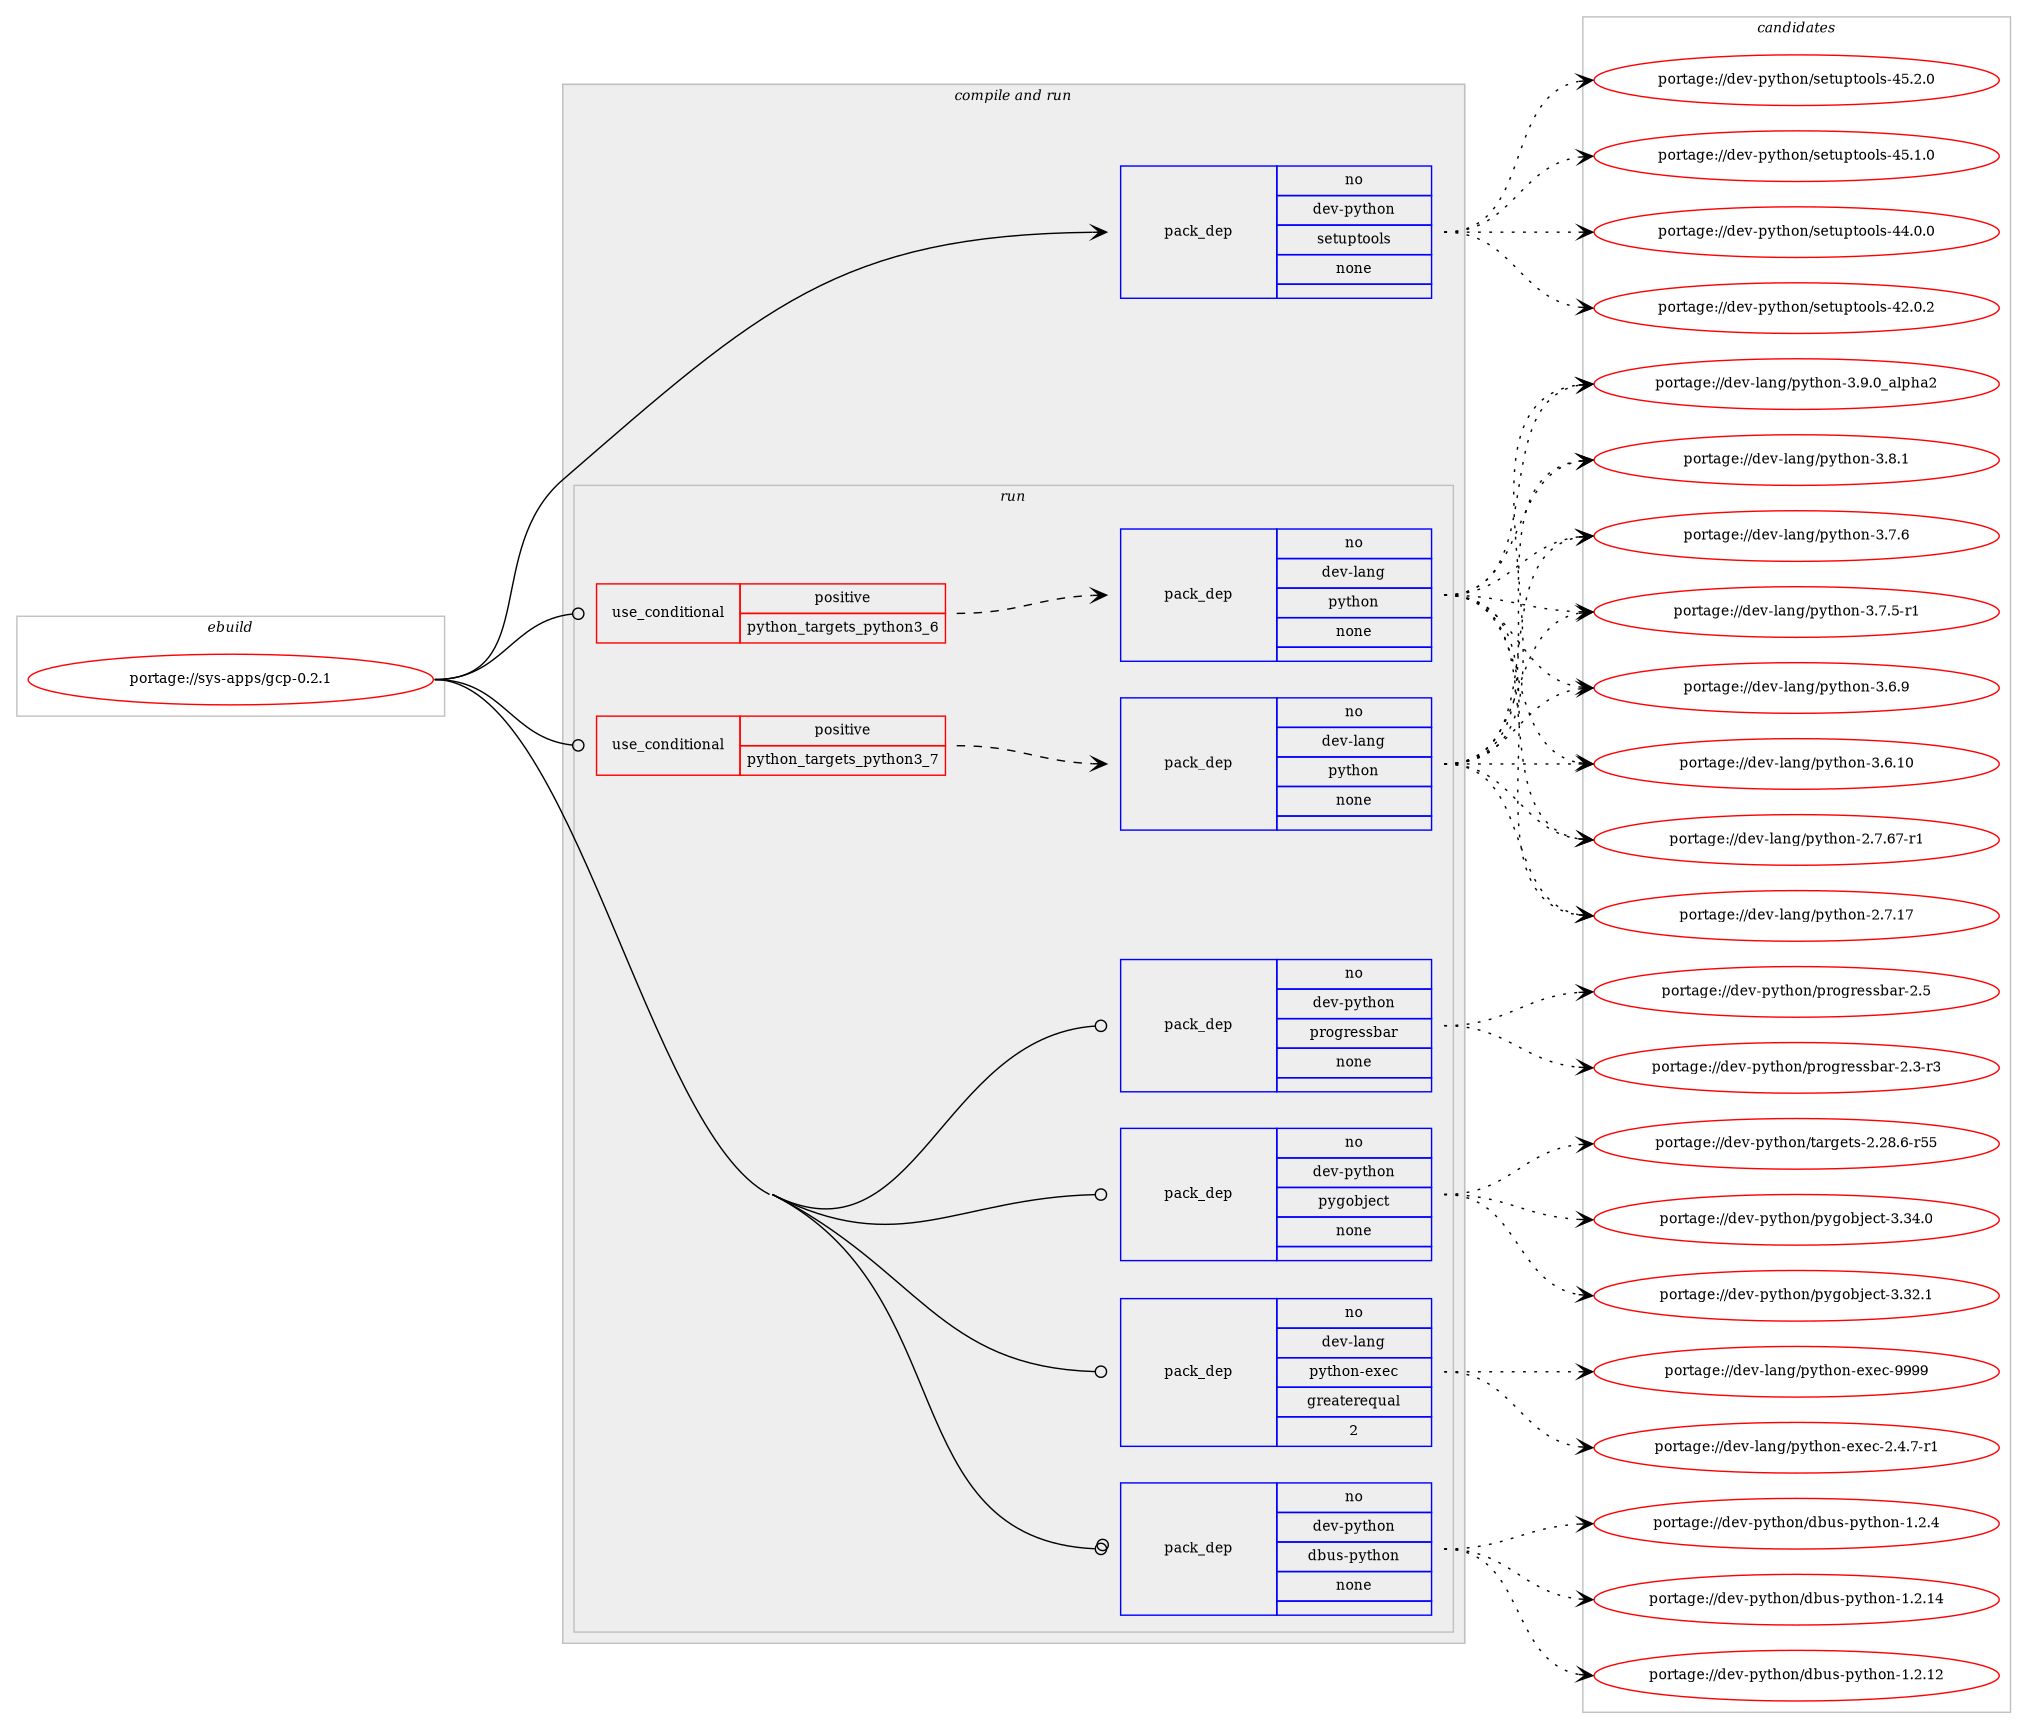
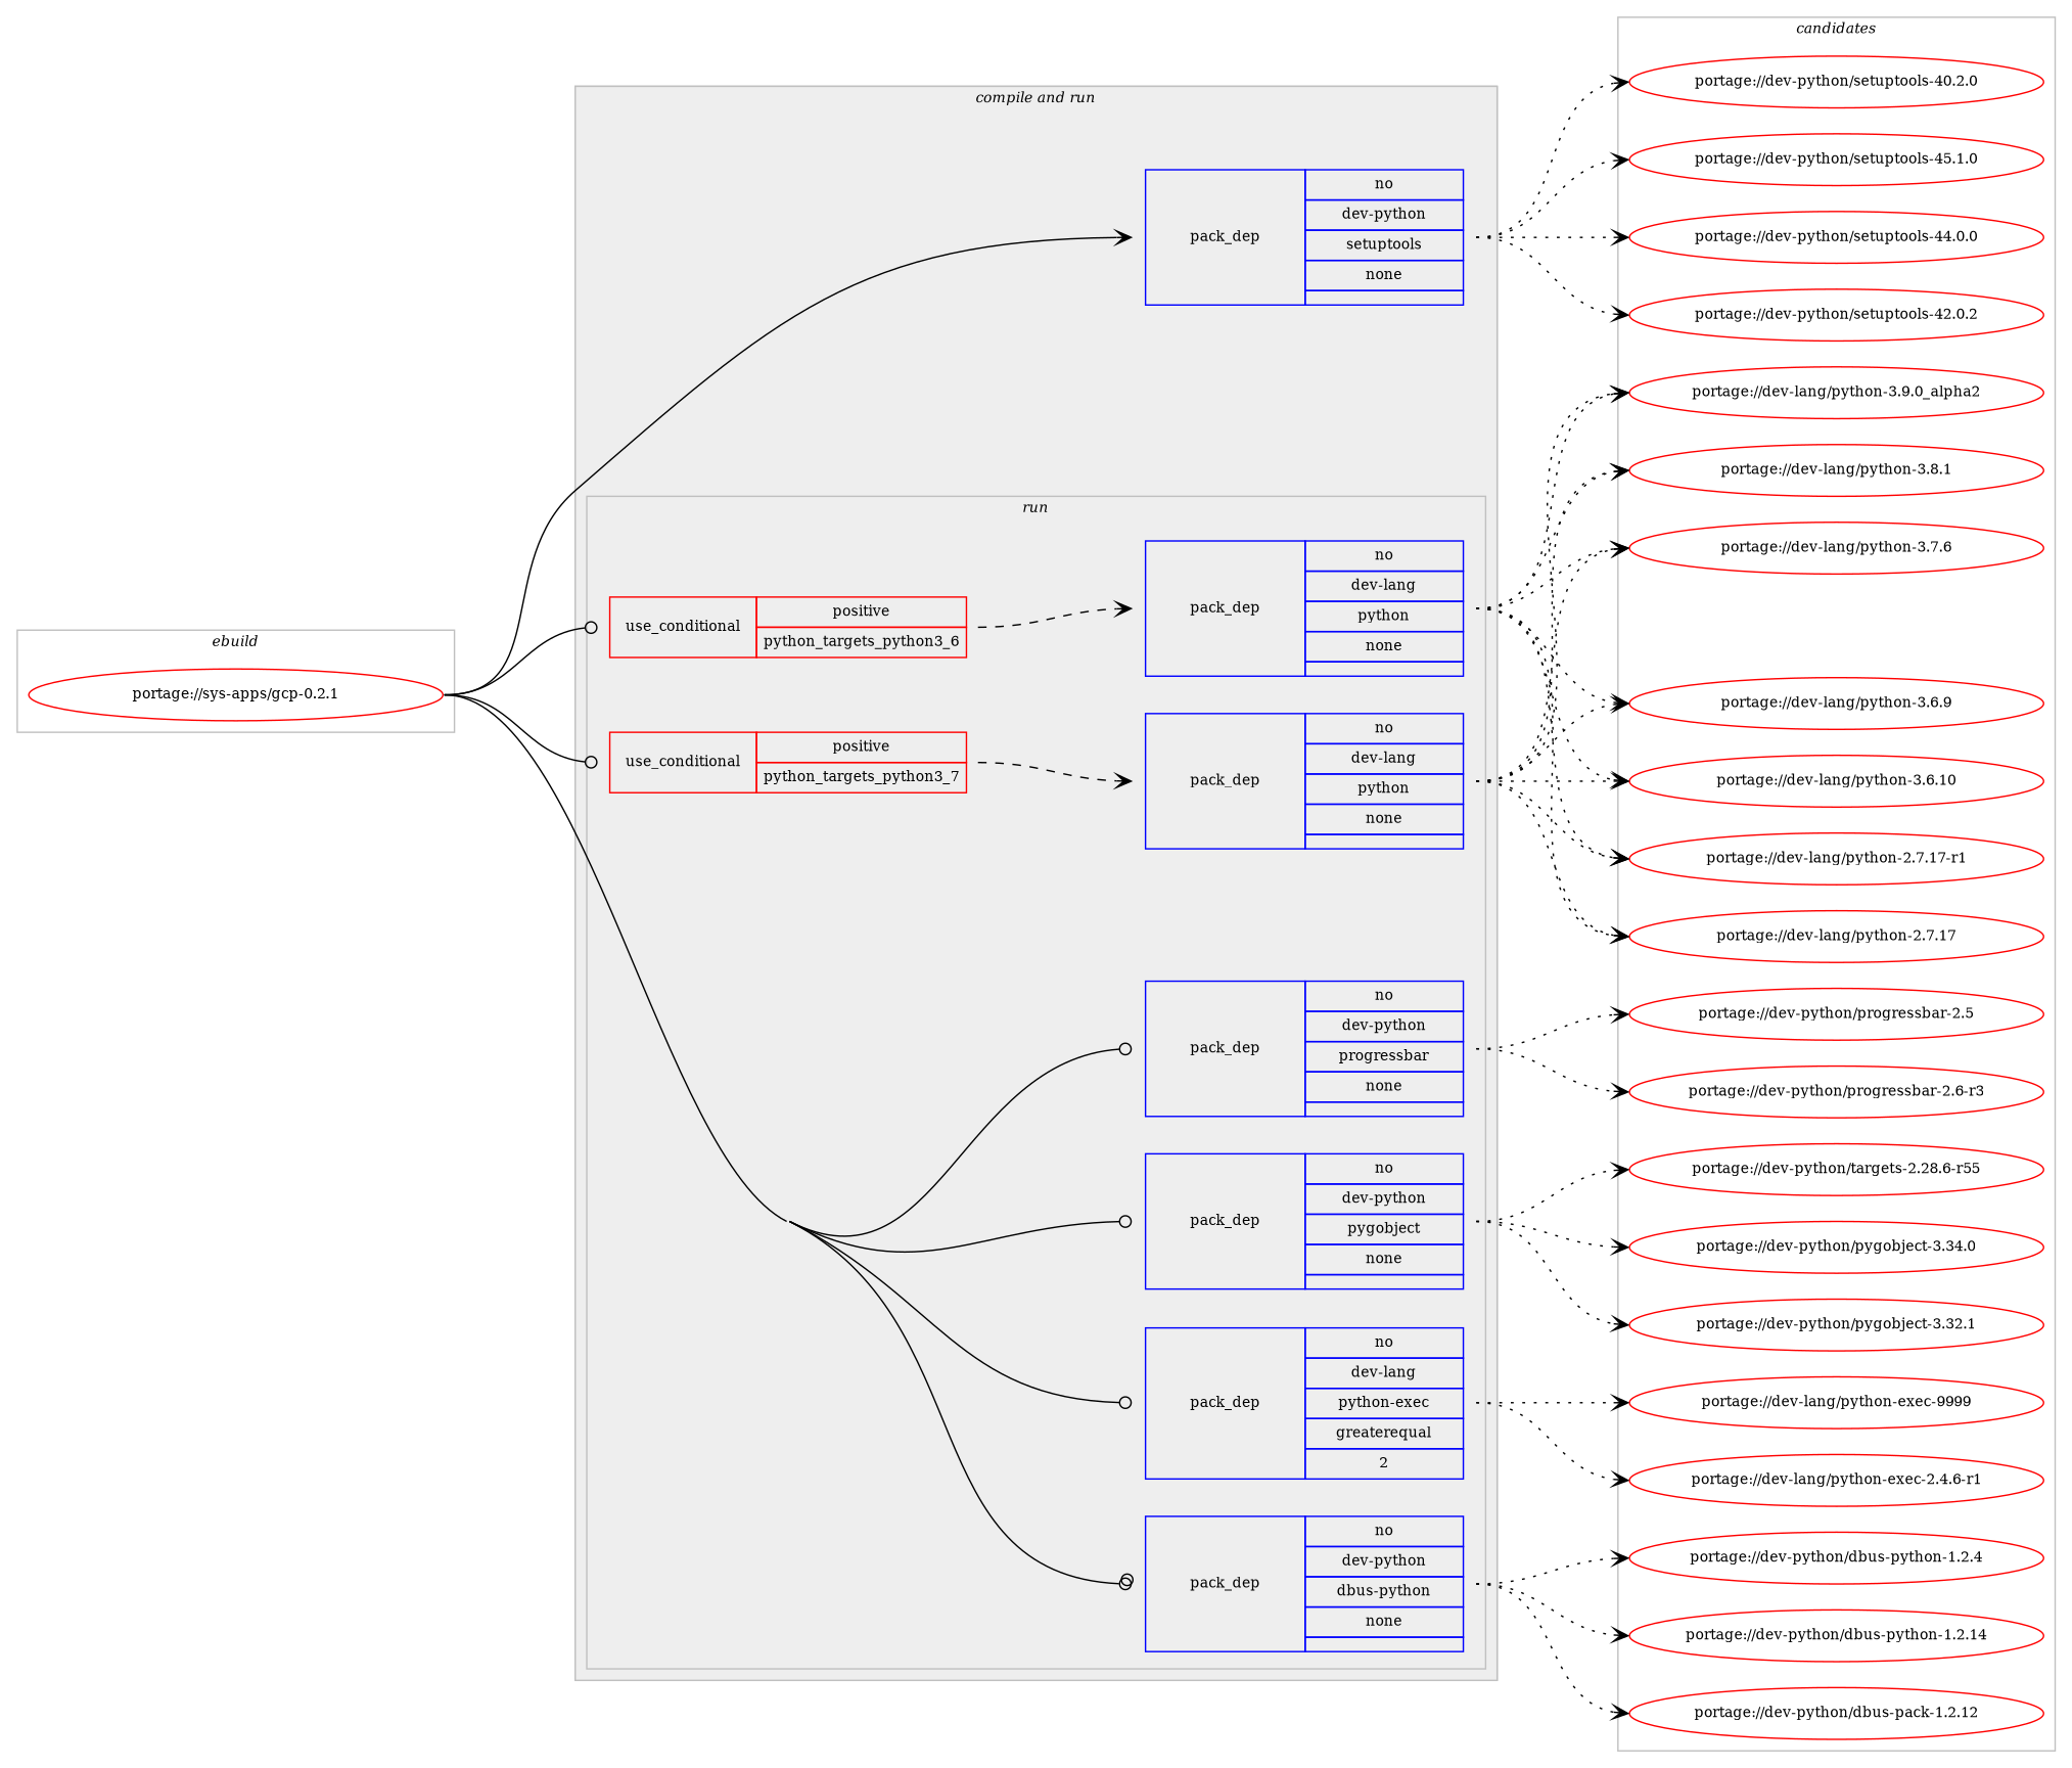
  digraph {
    compound=true
    concentrate=true
    fontname="DejaVu Serif"
    fontsize=10
    newrank=true
    rankdir=LR
    ranksep=1.5
    node [color=red fontname="DejaVu Serif" fontsize=10]
    edge [arrowhead=vee fontname="DejaVu Serif" headport=w style=dotted tailport=e weight=100]
    n1 [label="portage://sys-apps/gcp-0.2.1" width=4]
    n2 [color=blue label=<<TABLE BORDER="0" CELLBORDER="1" CELLSPACING="0" CELLPADDING="4" WIDTH="220"><TR><TD ROWSPAN="6" CELLPADDING="30">pack_dep</TD></TR><TR><TD WIDTH="110">no</TD></TR><TR><TD>dev-python</TD></TR><TR><TD>setuptools</TD></TR><TR><TD>none</TD></TR><TR><TD></TD></TR></TABLE>> shape=none]
    n3 [color=blue label=<<TABLE BORDER="0" CELLBORDER="1" CELLSPACING="0" CELLPADDING="4" WIDTH="220"><TR><TD ROWSPAN="6" CELLPADDING="30">pack_dep</TD></TR><TR><TD WIDTH="110">no</TD></TR><TR><TD>dev-lang</TD></TR><TR><TD>python</TD></TR><TR><TD>none</TD></TR><TR><TD></TD></TR></TABLE>> shape=none]
    n4 [label=<<TABLE BORDER="0" CELLBORDER="1" CELLSPACING="0" CELLPADDING="4"><TR><TD ROWSPAN="3" CELLPADDING="10">use_conditional</TD></TR><TR><TD>positive</TD></TR><TR><TD>python_targets_python3_6</TD></TR></TABLE>> shape=none]
    n5 [color=blue label=<<TABLE BORDER="0" CELLBORDER="1" CELLSPACING="0" CELLPADDING="4" WIDTH="220"><TR><TD ROWSPAN="6" CELLPADDING="30">pack_dep</TD></TR><TR><TD WIDTH="110">no</TD></TR><TR><TD>dev-lang</TD></TR><TR><TD>python</TD></TR><TR><TD>none</TD></TR><TR><TD></TD></TR></TABLE>> shape=none]
    n6 [label=<<TABLE BORDER="0" CELLBORDER="1" CELLSPACING="0" CELLPADDING="4"><TR><TD ROWSPAN="3" CELLPADDING="10">use_conditional</TD></TR><TR><TD>positive</TD></TR><TR><TD>python_targets_python3_7</TD></TR></TABLE>> shape=none]
    n7 [color=blue label=<<TABLE BORDER="0" CELLBORDER="1" CELLSPACING="0" CELLPADDING="4" WIDTH="220"><TR><TD ROWSPAN="6" CELLPADDING="30">pack_dep</TD></TR><TR><TD WIDTH="110">no</TD></TR><TR><TD>dev-lang</TD></TR><TR><TD>python-exec</TD></TR><TR><TD>greaterequal</TD></TR><TR><TD>2</TD></TR></TABLE>> shape=none]
    n8 [color=blue label=<<TABLE BORDER="0" CELLBORDER="1" CELLSPACING="0" CELLPADDING="4" WIDTH="220"><TR><TD ROWSPAN="6" CELLPADDING="30">pack_dep</TD></TR><TR><TD WIDTH="110">no</TD></TR><TR><TD>dev-python</TD></TR><TR><TD>dbus-python</TD></TR><TR><TD>none</TD></TR><TR><TD></TD></TR></TABLE>> shape=none]
    n9 [color=blue label=<<TABLE BORDER="0" CELLBORDER="1" CELLSPACING="0" CELLPADDING="4" WIDTH="220"><TR><TD ROWSPAN="6" CELLPADDING="30">pack_dep</TD></TR><TR><TD WIDTH="110">no</TD></TR><TR><TD>dev-python</TD></TR><TR><TD>progressbar</TD></TR><TR><TD>none</TD></TR><TR><TD></TD></TR></TABLE>> shape=none]
    n10 [color=blue label=<<TABLE BORDER="0" CELLBORDER="1" CELLSPACING="0" CELLPADDING="4" WIDTH="220"><TR><TD ROWSPAN="6" CELLPADDING="30">pack_dep</TD></TR><TR><TD WIDTH="110">no</TD></TR><TR><TD>dev-python</TD></TR><TR><TD>pygobject</TD></TR><TR><TD>none</TD></TR><TR><TD></TD></TR></TABLE>> shape=none]
-   n11 [label="portage://dev-python/setuptools-45.2.0" width=4]
+   n11 [label="portage://dev-python/setuptools-40.2.0" width=4]
    n12 [label="portage://dev-python/setuptools-45.1.0" width=4]
    n13 [label="portage://dev-python/setuptools-44.0.0" width=4]
    n14 [label="portage://dev-python/setuptools-42.0.2" width=4]
    n15 [label="portage://dev-lang/python-3.9.0_alpha2" width=4]
    n16 [label="portage://dev-lang/python-3.8.1" width=4]
    n17 [label="portage://dev-lang/python-3.7.6" width=4]
-   n18 [label="portage://dev-lang/python-3.7.5-r1" width=4]
    n19 [label="portage://dev-lang/python-3.6.9" width=4]
    n20 [label="portage://dev-lang/python-3.6.10" width=4]
-   n21 [label="portage://dev-lang/python-2.7.67-r1" width=4]
+   n21 [label="portage://dev-lang/python-2.7.17-r1" width=4]
    n22 [label="portage://dev-lang/python-2.7.17" width=4]
    n23 [label="portage://dev-lang/python-exec-9999" width=4]
-   n24 [label="portage://dev-lang/python-exec-2.4.7-r1" width=4]
+   n24 [label="portage://dev-lang/python-exec-2.4.6-r1" width=4]
    n25 [label="portage://dev-python/dbus-python-1.2.4" width=4]
    n26 [label="portage://dev-python/dbus-python-1.2.14" width=4]
-   n27 [label="portage://dev-python/dbus-python-1.2.12" width=4]
+   n27 [label="portage://dev-python/dbus-pack-1.2.12" width=4]
    n28 [label="portage://dev-python/progressbar-2.5" width=4]
-   n29 [label="portage://dev-python/progressbar-2.3-r3" width=4]
+   n29 [label="portage://dev-python/progressbar-2.6-r3" width=4]
    n30 [label="portage://dev-python/pygobject-3.34.0" width=4]
    n31 [label="portage://dev-python/pygobject-3.32.1" width=4]
    n32 [label="portage://dev-python/targets-2.28.6-r55" width=4]
    subgraph cluster_1 {
      color=gray
      label=<<i>ebuild</i>>
      rank=same
      n1
    }
    subgraph cluster_2 {
      color=gray
      label=<<i>dependencies</i>>
      subgraph cluster_3 {
        color=gray
        fillcolor="#eeeeee"
        label=<<i>compile</i>>
        style=filled
        subgraph sub_4 {
          color=gray
          fillcolor="#eeeeee"
          label=<<i>compile</i>>
          style=filled
          n2
        }
      }
      subgraph cluster_5 {
        color=gray
        fillcolor="#eeeeee"
        label=<<i>compile and run</i>>
        style=filled
      }
      subgraph cluster_6 {
        color=gray
        fillcolor="#eeeeee"
        label=<<i>run</i>>
        style=filled
        subgraph sub_7 {
          color=gray
          fillcolor="#eeeeee"
          label=<<i>run</i>>
          style=filled
          n4
          subgraph sub_8 {
            color=gray
            fillcolor="#eeeeee"
            label=<<i>run</i>>
            style=filled
            n3
          }
        }
        subgraph sub_9 {
          color=gray
          fillcolor="#eeeeee"
          label=<<i>run</i>>
          style=filled
          n6
          subgraph sub_10 {
            color=gray
            fillcolor="#eeeeee"
            label=<<i>run</i>>
            style=filled
            n5
          }
        }
        subgraph sub_11 {
          color=gray
          fillcolor="#eeeeee"
          label=<<i>run</i>>
          style=filled
          n7
        }
        subgraph sub_12 {
          color=gray
          fillcolor="#eeeeee"
          label=<<i>run</i>>
          style=filled
          n8
        }
        subgraph sub_13 {
          color=gray
          fillcolor="#eeeeee"
          label=<<i>run</i>>
          style=filled
          n9
        }
        subgraph sub_14 {
          color=gray
          fillcolor="#eeeeee"
          label=<<i>run</i>>
          style=filled
          n10
        }
      }
    }
    subgraph cluster_15 {
      color=gray
      label=<<i>candidates</i>>
      rank=same
      subgraph sub_16 {
        color=black
        label=<<i>candidates</i>>
        nodesep=1
        rank=same
        n11
        n12
        n13
        n14
      }
      subgraph sub_17 {
        color=black
        label=<<i>candidates</i>>
        nodesep=1
        rank=same
        n15
        n16
        n17
-       n18
        n19
        n20
        n21
        n22
      }
      subgraph sub_18 {
        color=black
        label=<<i>candidates</i>>
        nodesep=1
        rank=same
        n15
        n16
        n17
-       n18
        n19
        n20
        n21
        n22
      }
      subgraph sub_19 {
        color=black
        label=<<i>candidates</i>>
        nodesep=1
        rank=same
        n23
        n24
      }
      subgraph sub_20 {
        color=black
        label=<<i>candidates</i>>
        nodesep=1
        rank=same
        n25
        n26
        n27
      }
      subgraph sub_21 {
        color=black
        label=<<i>candidates</i>>
        nodesep=1
        rank=same
        n28
        n29
      }
      subgraph sub_22 {
        color=black
        label=<<i>candidates</i>>
        nodesep=1
        rank=same
        n30
        n31
        n32
      }
    }
    n1 -> n2 [style=solid weight=20]
    n1 -> n4 [arrowhead=odot style=solid weight=20]
    n1 -> n6 [arrowhead=odot style=solid weight=20]
    n1 -> n7 [arrowhead=odot style=solid weight=20]
    n1 -> n8 [arrowhead=odot style=solid weight=20]
    n1 -> n9 [arrowhead=odot style=solid weight=20]
    n1 -> n10 [arrowhead=odot style=solid weight=20]
    n2 -> n11
    n2 -> n12
    n2 -> n13
    n2 -> n14
    n3 -> n15
    n3 -> n16
    n3 -> n17
-   n3 -> n18
    n3 -> n19
    n3 -> n20
    n3 -> n21
    n3 -> n22
    n4 -> n3 [style=dashed weight=20]
    n5 -> n15
    n5 -> n16
    n5 -> n17
-   n5 -> n18
    n5 -> n19
    n5 -> n20
    n5 -> n21
    n5 -> n22
    n6 -> n5 [style=dashed weight=20]
    n7 -> n23
    n7 -> n24
    n8 -> n25
    n8 -> n26
    n8 -> n27
    n9 -> n28
    n9 -> n29
    n10 -> n30
    n10 -> n31
    n10 -> n32
  }
